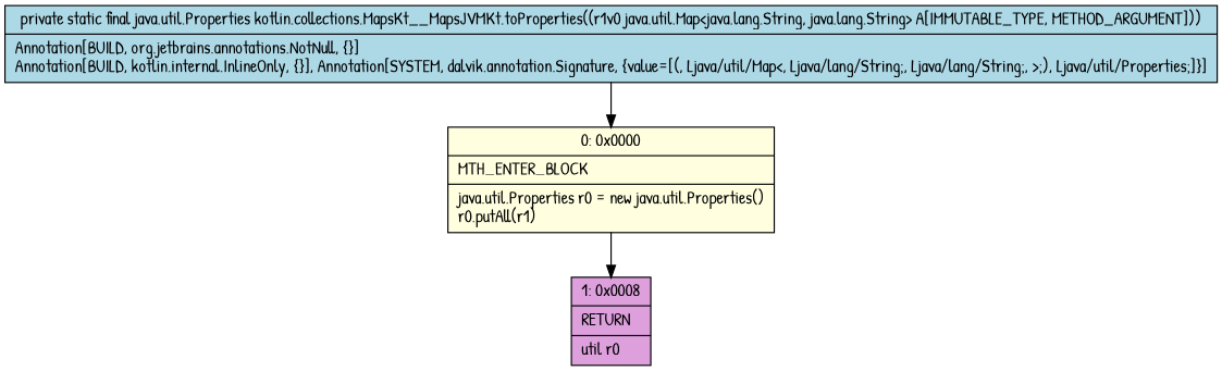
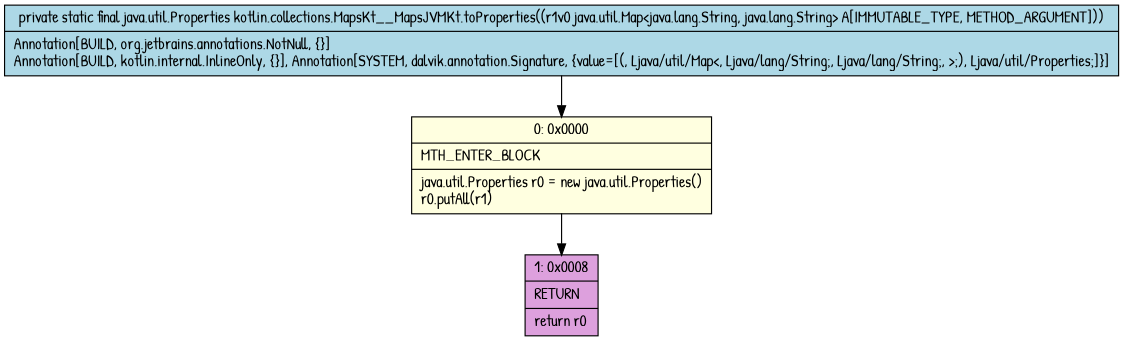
  digraph {
    fontname="Patrick Hand"
    node [shape=record style=filled fontname="Patrick Hand"]
    edge [fontname="Patrick Hand"]
    n1 [label="{0\:\ 0x0000|MTH_ENTER_BLOCK\l|java.util.Properties r0 = new java.util.Properties()\lr0.putAll(r1)\l}" fillcolor=lightyellow]
-   n2 [label="{1\:\ 0x0008|RETURN\l|util r0\l}" fillcolor=plum]
+   n2 [label="{1\:\ 0x0008|RETURN\l|return r0\l}" fillcolor=plum]
    n3 [label="{private static final java.util.Properties kotlin.collections.MapsKt__MapsJVMKt.toProperties((r1v0 java.util.Map\<java.lang.String, java.lang.String\> A[IMMUTABLE_TYPE, METHOD_ARGUMENT]))  | Annotation[BUILD, org.jetbrains.annotations.NotNull, \{\}]\lAnnotation[BUILD, kotlin.internal.InlineOnly, \{\}], Annotation[SYSTEM, dalvik.annotation.Signature, \{value=[(, Ljava\/util\/Map\<, Ljava\/lang\/String;, Ljava\/lang\/String;, \>;), Ljava\/util\/Properties;]\}]\l}" fillcolor=lightblue]
    n1 -> n2
    n3 -> n1
  }
